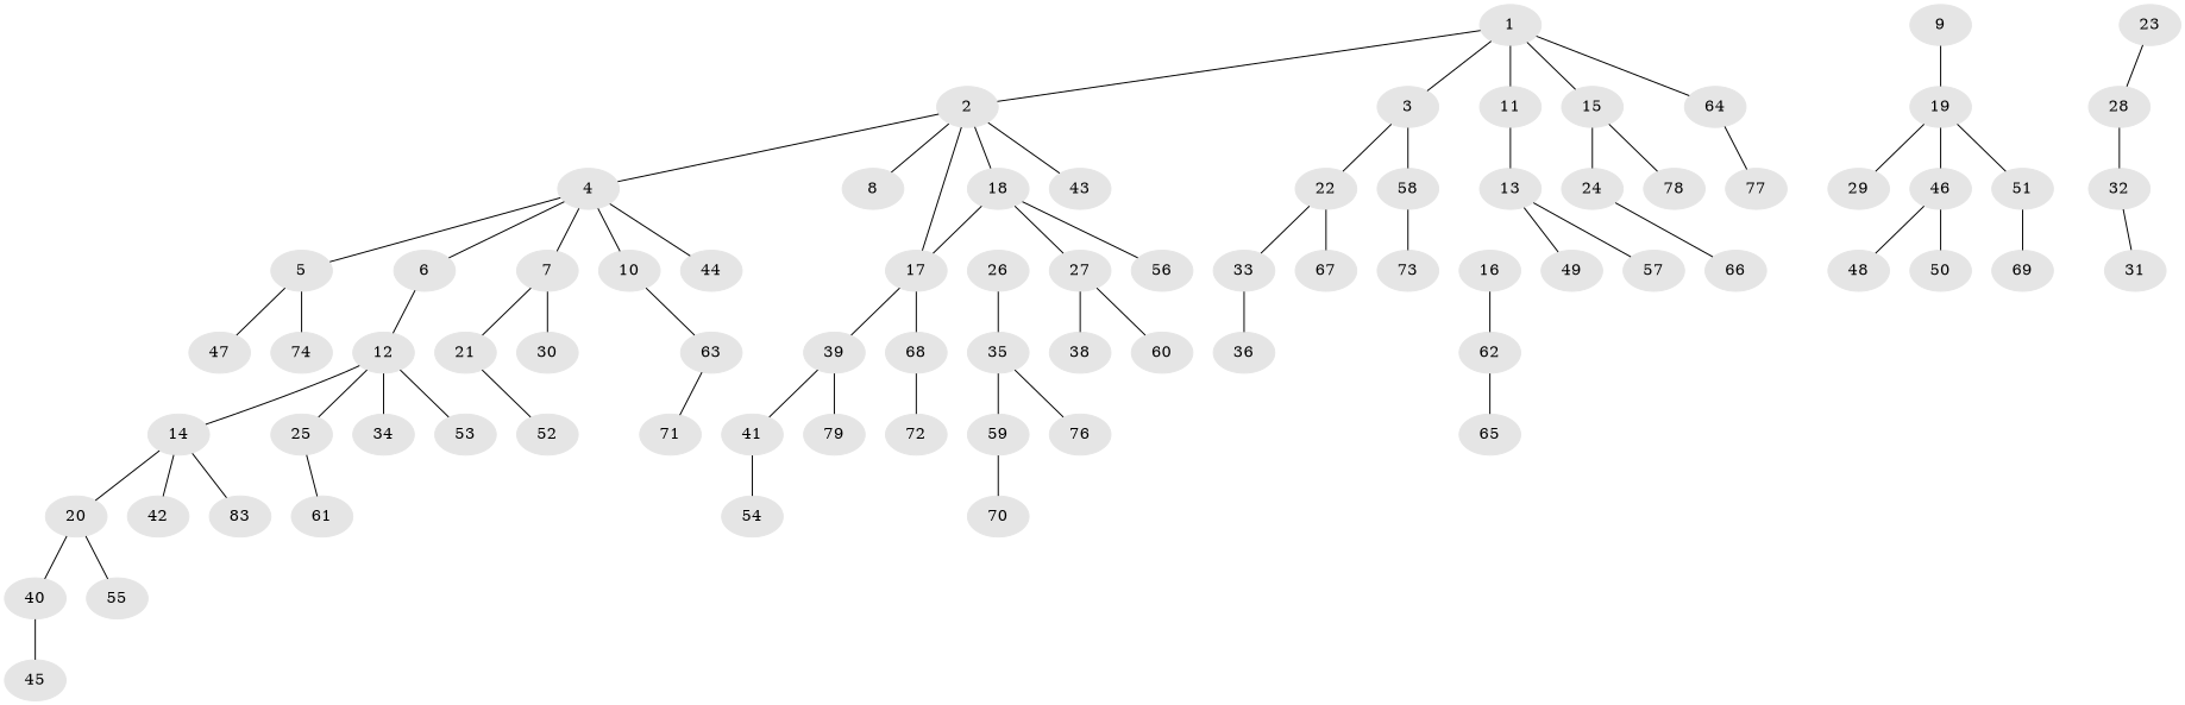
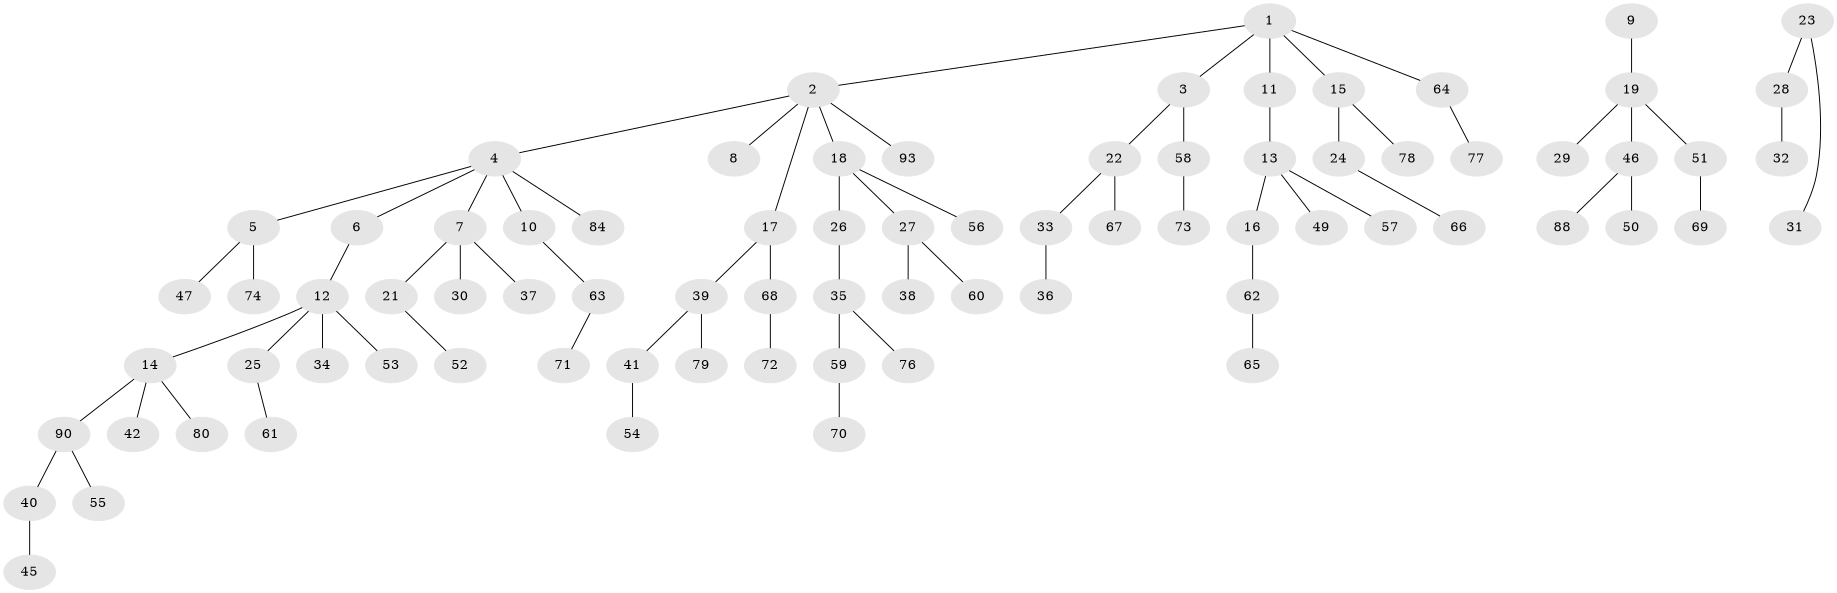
  graph {
    node [color=gray90 style=filled]
    1
    2
    3
    11
    15
    64
    4
    8
    17
    18
-   43
+   43 [label=93]
    22
    58
    9
    19
    13
    24
    78
    77
    5
    6
    7
    10
-   44
+   44 [label=84]
    39
    68
    26
    27
    56
    33
    67
    73
    47
    74
    12
    21
    30
+   37
    63
    14
    25
    34
    53
    52
    29
    46
    51
    71
    16
    49
    57
-   20
+   20 [label=90]
    42
-   80 [label=83]
+   80
    61
    62
    40
    55
    66
    65
    41
    79
    72
    35
    38
    60
-   48
+   48 [label=88]
    50
    69
    45
    23
    28
    31
    36
    32
    59
    76
    70
    54
    1 -- 2
    1 -- 3
    1 -- 11
    1 -- 15
    1 -- 64
    2 -- 4
    2 -- 8
    2 -- 17
    2 -- 18
    2 -- 43
    3 -- 22
    3 -- 58
    11 -- 13
    15 -- 24
    15 -- 78
    64 -- 77
    4 -- 5
    4 -- 6
    4 -- 7
    4 -- 10
    4 -- 44
    17 -- 39
    17 -- 68
-   18 -- 17
+   18 -- 26
    18 -- 27
    18 -- 56
    22 -- 33
    22 -- 67
    58 -- 73
    9 -- 19
    19 -- 29
    19 -- 46
    19 -- 51
+   13 -- 16
    13 -- 49
    13 -- 57
    24 -- 66
    5 -- 47
    5 -- 74
    6 -- 12
    7 -- 21
    7 -- 30
+   7 -- 37
    10 -- 63
    39 -- 41
    39 -- 79
    68 -- 72
    26 -- 35
    27 -- 38
    27 -- 60
    33 -- 36
    12 -- 14
    12 -- 25
    12 -- 34
    12 -- 53
    21 -- 52
    63 -- 71
    14 -- 20
    14 -- 42
    14 -- 80
    25 -- 61
    46 -- 48
    46 -- 50
    51 -- 69
    16 -- 62
    20 -- 40
    20 -- 55
    62 -- 65
    40 -- 45
    41 -- 54
    35 -- 59
    35 -- 76
    23 -- 28
-   32 -- 31
+   23 -- 31
    28 -- 32
    59 -- 70
  }
